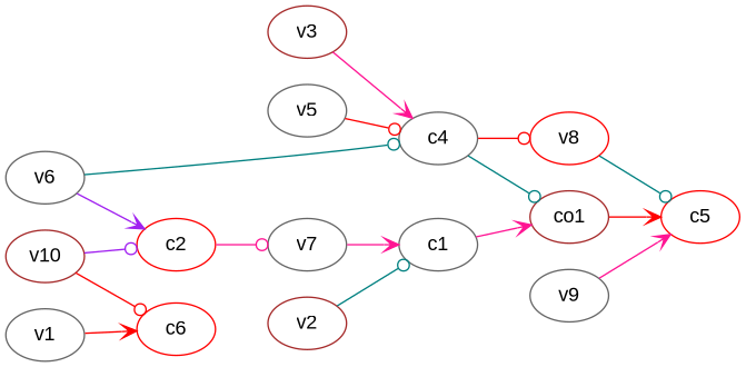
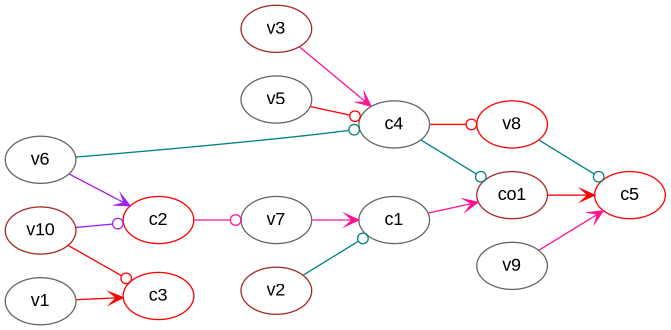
  strict digraph {
    fontname="Liberation Sans"
    rankdir=LR
    node [color=gray40 fontname="Liberation Sans"]
    edge [arrowhead=odot color=red fontname="Liberation Sans" weight=1]
    co1 [color=brown]
    c1
    c5 [color=red]
    c2 [color=red]
    v7
    c4
    v8 [color=red]
-   c3 [color=red label=c6]
+   c3 [color=red]
    v1
    v2 [color=brown]
    v3 [color=brown]
    v5
    v6
    v9
    v10 [color=brown]
    co1 -> c5 [arrowhead=vee]
    c1 -> co1 [arrowhead=vee color=deeppink]
    c2 -> v7 [color=deeppink]
    v7 -> c1 [arrowhead=vee color=deeppink]
    c4 -> co1 [color=teal]
    c4 -> v8
    v8 -> c5 [color=teal]
    v1 -> c3 [arrowhead=vee]
    v2 -> c1 [color=teal]
    v3 -> c4 [arrowhead=vee color=deeppink]
    v5 -> c4
    v6 -> c2 [arrowhead=vee color=purple]
    v6 -> c4 [color=teal]
    v9 -> c5 [arrowhead=vee color=deeppink]
    v10 -> c2 [color=purple]
    v10 -> c3
  }
